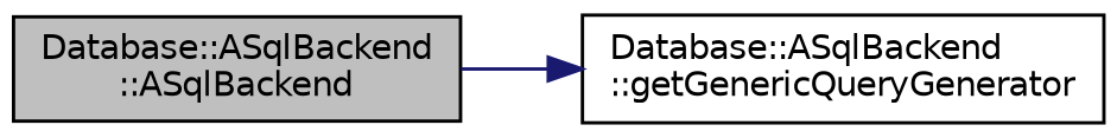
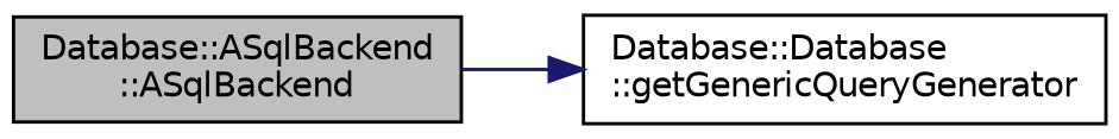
  digraph {
    rankdir=LR
    node [color=black fontname=Helvetica fontsize=10 shape=record style=filled]
    n1 [fillcolor=grey75 fontcolor=black height=0.2 label="Database::ASqlBackend\l::ASqlBackend" width=0.4]
-   n2 [fillcolor=white height=0.2 label="Database::ASqlBackend\l::getGenericQueryGenerator" width=0.4]
+   n2 [fillcolor=white height=0.2 label="Database::Database\l::getGenericQueryGenerator" width=0.4]
    n1 -> n2 [color=midnightblue fontname=Helvetica fontsize=10 labelfontname=Helvetica labelfontsize=10 style=solid]
  }
